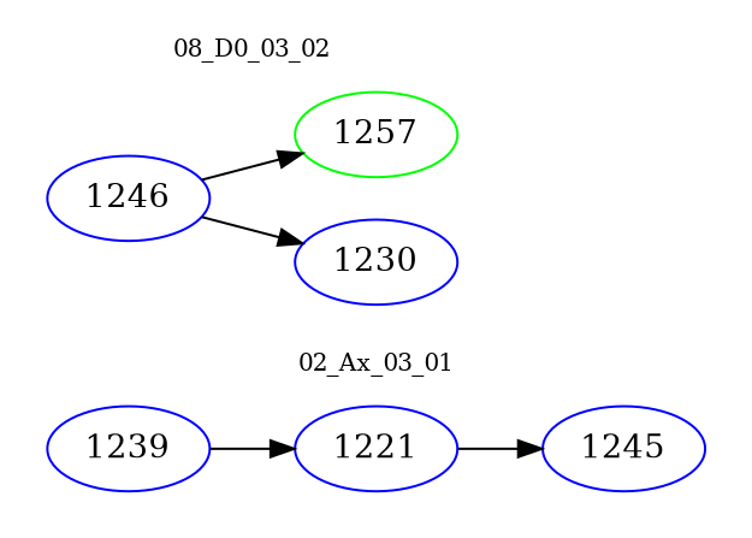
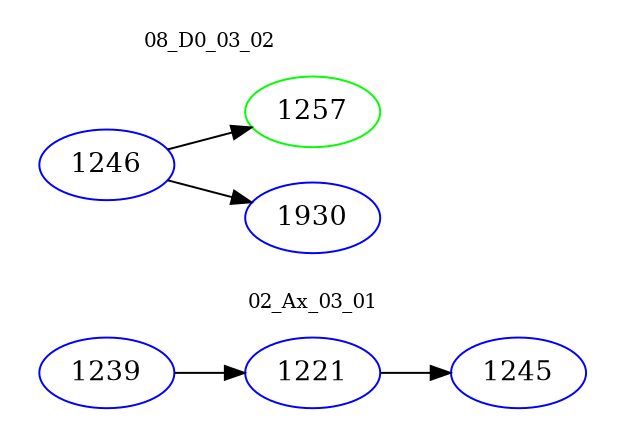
  digraph {
    fontname="DejaVu Serif"
    rankdir=LR
    node [color=blue fontname="DejaVu Serif"]
    edge [color=black fontname="DejaVu Serif"]
    n1 [label=1239]
    n2 [label=1221]
    n3 [label=1245]
    n4 [label=1246]
-   n5 [label=1230]
+   n5 [label=1930]
    n6 [color=green label=1257]
    subgraph cluster_1 {
      color=white
      fontsize=10
      label="02_Ax_03_01"
      n1
      n2
      n3
    }
    subgraph cluster_2 {
      color=white
      fontsize=10
      label="08_D0_03_02"
      n4
      n5
      n6
    }
    n1 -> n2
    n2 -> n3
    n4 -> n5
    n4 -> n6
  }
